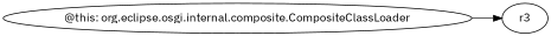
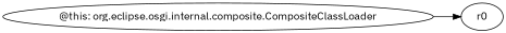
  digraph {
    rankdir=LR
    fontname="IBM Plex Sans"
    node [fontname="IBM Plex Sans"]
    n1 [label="@this: org.eclipse.osgi.internal.composite.CompositeClassLoader"]
-   n2 [label=r3]
+   n2 [label=r0]
    n1 -> n2 [fontname="IBM Plex Sans"]
  }
